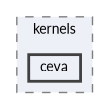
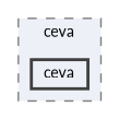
  digraph {
    compound=true
    fontname=Lato
    n1 [color=grey25 fillcolor="#edf0f7" fontname=Lato fontsize=10 height=0.2 label=ceva shape=box style="filled,bold" width=0.4]
    subgraph cluster_1 {
      bgcolor="#edf0f7"
      fontsize=10
-     label=kernels
+     label=ceva
      pencolor=grey50
      style="filled,dashed"
      n1
    }
  }
